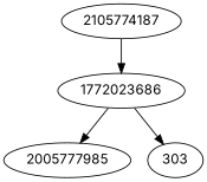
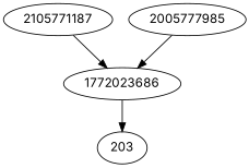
  strict digraph {
    fontname=Inter
    node [fontname=Inter]
    edge [fontname=Inter]
-   2105771187 [label=2105774187]
+   2105771187
    1772023686
    n3 [label=2005777985]
-   303
+   303 [label=203]
    2105771187 -> 1772023686
-   1772023686 -> n3
+   n3 -> 1772023686
    1772023686 -> 303
  }
